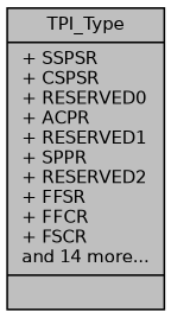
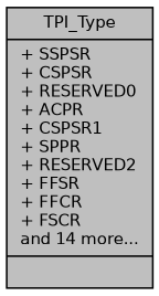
  digraph {
-   n1 [color=black fillcolor=grey75 fontcolor=black fontname=Helvetica fontsize=10 height=0.2 label="{TPI_Type\n|+ SSPSR\l+ CSPSR\l+ RESERVED0\l+ ACPR\l+ RESERVED1\l+ SPPR\l+ RESERVED2\l+ FFSR\l+ FFCR\l+ FSCR\land 14 more...\l|}" shape=record style=filled width=0.4]
+   n1 [color=black fillcolor=grey75 fontcolor=black fontname=Helvetica fontsize=10 height=0.2 label="{TPI_Type\n|+ SSPSR\l+ CSPSR\l+ RESERVED0\l+ ACPR\l+ CSPSR1\l+ SPPR\l+ RESERVED2\l+ FFSR\l+ FFCR\l+ FSCR\land 14 more...\l|}" shape=record style=filled width=0.4]
  }
